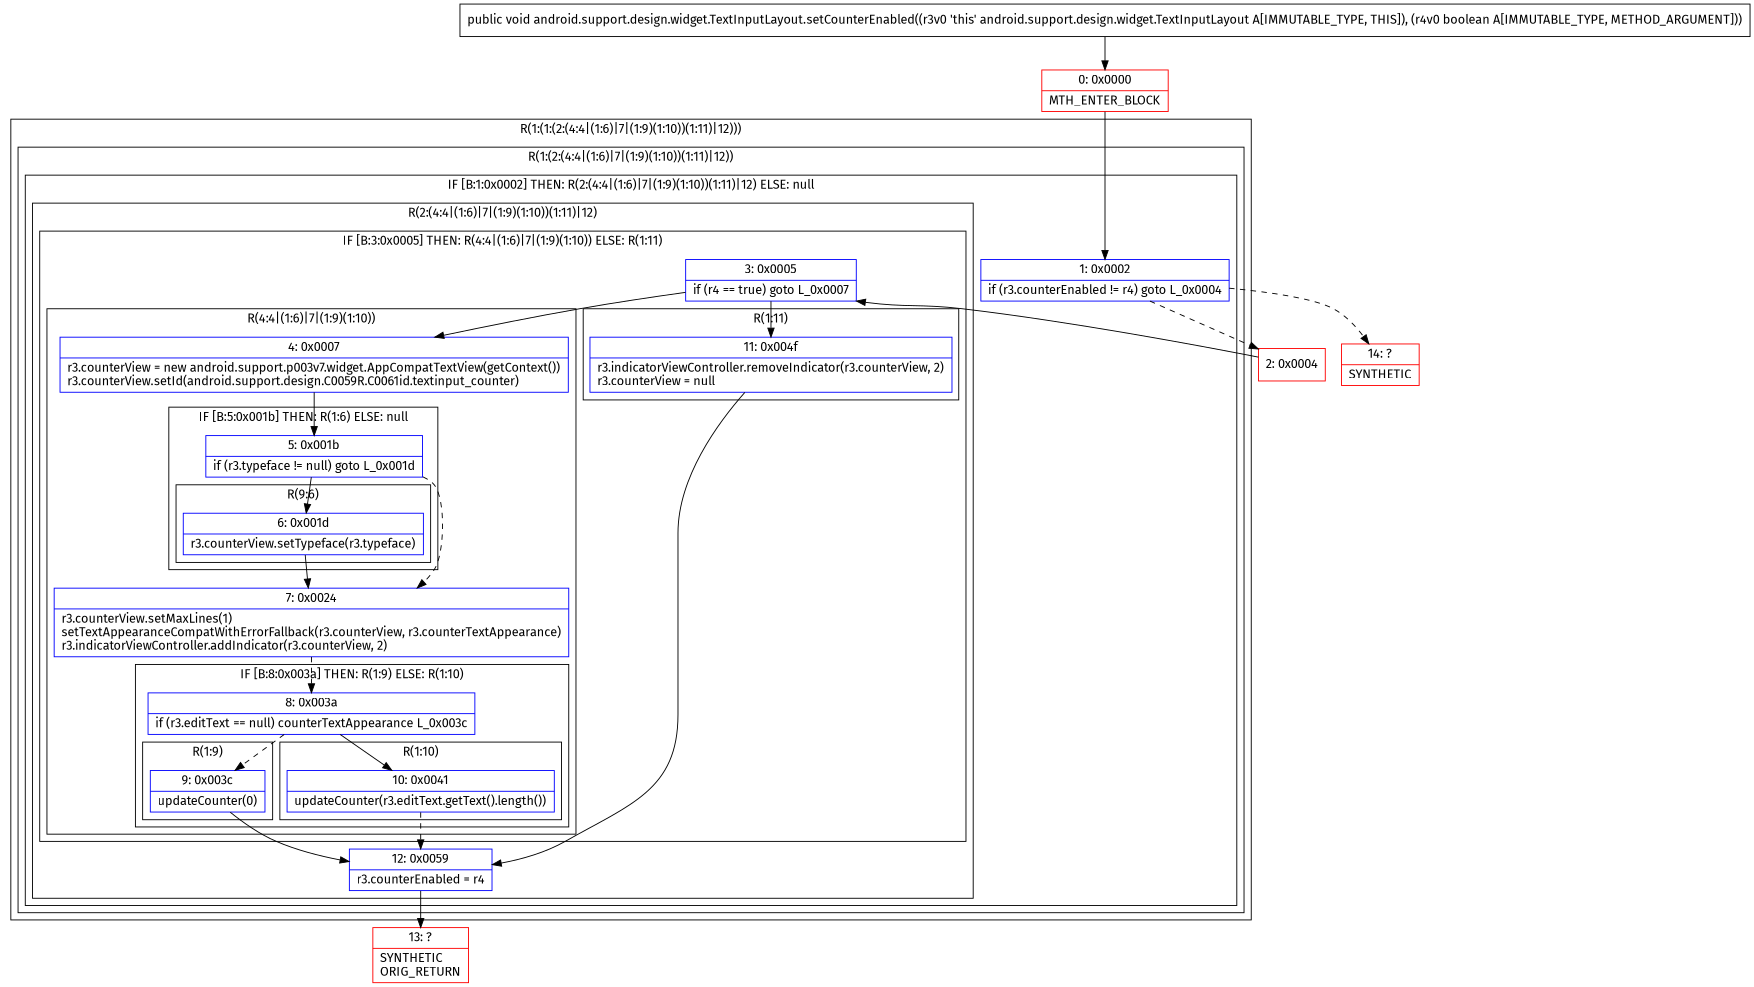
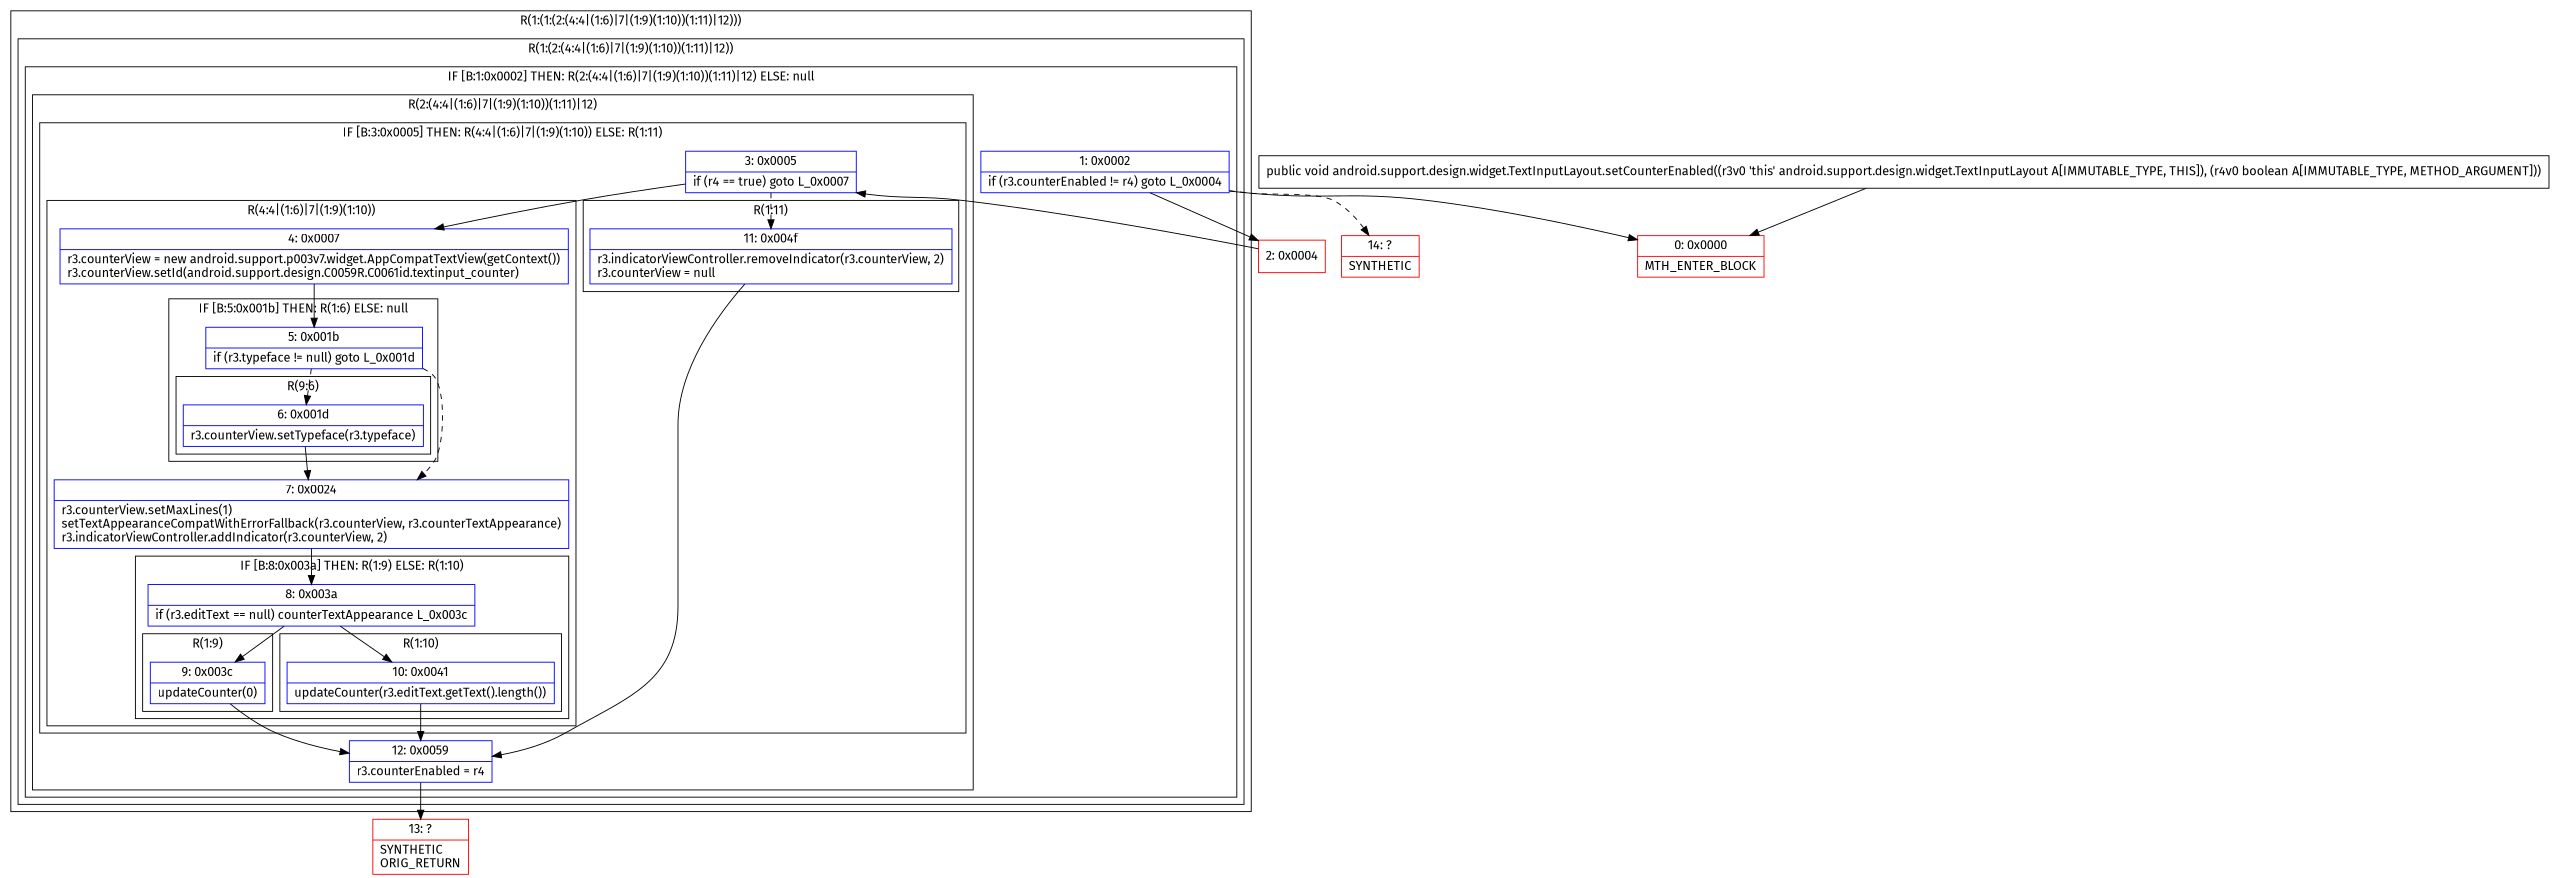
  digraph {
    fontname="Fira Sans"
    node [color=blue fontname="Fira Sans" shape=record]
    edge [fontname="Fira Sans"]
    n1 [label="{6\:\ 0x001d|r3.counterView.setTypeface(r3.typeface)\l}"]
    n2 [label="{5\:\ 0x001b|if (r3.typeface != null) goto L_0x001d\l}"]
    n3 [label="{9\:\ 0x003c|updateCounter(0)\l}"]
    n4 [label="{10\:\ 0x0041|updateCounter(r3.editText.getText().length())\l}"]
    n5 [label="{8\:\ 0x003a|if (r3.editText == null) counterTextAppearance L_0x003c\l}"]
    n6 [label="{4\:\ 0x0007|r3.counterView = new android.support.p003v7.widget.AppCompatTextView(getContext())\lr3.counterView.setId(android.support.design.C0059R.C0061id.textinput_counter)\l}"]
    n7 [label="{7\:\ 0x0024|r3.counterView.setMaxLines(1)\lsetTextAppearanceCompatWithErrorFallback(r3.counterView, r3.counterTextAppearance)\lr3.indicatorViewController.addIndicator(r3.counterView, 2)\l}"]
    n8 [label="{11\:\ 0x004f|r3.indicatorViewController.removeIndicator(r3.counterView, 2)\lr3.counterView = null\l}"]
    n9 [label="{3\:\ 0x0005|if (r4 == true) goto L_0x0007\l}"]
    n10 [label="{12\:\ 0x0059|r3.counterEnabled = r4\l}"]
    n11 [label="{1\:\ 0x0002|if (r3.counterEnabled != r4) goto L_0x0004\l}"]
    n12 [color=red label="{13\:\ ?|SYNTHETIC\lORIG_RETURN\l}"]
    n13 [color=red label="{2\:\ 0x0004}"]
    n14 [color=red label="{14\:\ ?|SYNTHETIC\l}"]
    n15 [color=red label="{0\:\ 0x0000|MTH_ENTER_BLOCK\l}"]
    n16 [label="{public void android.support.design.widget.TextInputLayout.setCounterEnabled((r3v0 'this' android.support.design.widget.TextInputLayout A[IMMUTABLE_TYPE, THIS]), (r4v0 boolean A[IMMUTABLE_TYPE, METHOD_ARGUMENT])) }" color=""]
    subgraph cluster_1 {
      label="R(1:(1:(2:(4:4|(1:6)|7|(1:9)(1:10))(1:11)|12)))"
      subgraph cluster_2 {
        label="R(1:(2:(4:4|(1:6)|7|(1:9)(1:10))(1:11)|12))"
        subgraph cluster_3 {
          label="IF [B:1:0x0002] THEN: R(2:(4:4|(1:6)|7|(1:9)(1:10))(1:11)|12) ELSE: null"
          n11
          subgraph cluster_4 {
            label="R(2:(4:4|(1:6)|7|(1:9)(1:10))(1:11)|12)"
            n10
            subgraph cluster_5 {
              label="IF [B:3:0x0005] THEN: R(4:4|(1:6)|7|(1:9)(1:10)) ELSE: R(1:11)"
              n9
              subgraph cluster_6 {
                label="R(4:4|(1:6)|7|(1:9)(1:10))"
                n6
                n7
                subgraph cluster_7 {
                  label="IF [B:5:0x001b] THEN: R(1:6) ELSE: null"
                  n2
                  subgraph cluster_8 {
                    label="R(9:6)"
                    n1
                  }
                }
                subgraph cluster_9 {
                  label="IF [B:8:0x003a] THEN: R(1:9) ELSE: R(1:10)"
                  n5
                  subgraph cluster_10 {
                    label="R(1:9)"
                    n3
                  }
                  subgraph cluster_11 {
                    label="R(1:10)"
                    n4
                  }
                }
              }
              subgraph cluster_12 {
                label="R(1:11)"
                n8
              }
            }
          }
        }
      }
    }
    n1 -> n7
-   n2 -> n1
+   n2 -> n1 [style=dashed]
    n2 -> n7 [style=dashed]
    n3 -> n10
-   n4 -> n10 [style=dashed]
-   n5 -> n3 [style=dashed]
+   n4 -> n10
+   n5 -> n3
    n5 -> n4 [style=solid]
    n6 -> n2
-   n7 -> n5 [style=dashed]
+   n7 -> n5
    n8 -> n10
    n9 -> n6
-   n9 -> n8 [style=solid]
+   n9 -> n8 [style=dashed]
    n10 -> n12
-   n11 -> n13 [style=dashed]
+   n11 -> n13
    n11 -> n14 [style=dashed]
    n13 -> n9
-   n15 -> n11
+   n11 -> n15
    n16 -> n15
  }
